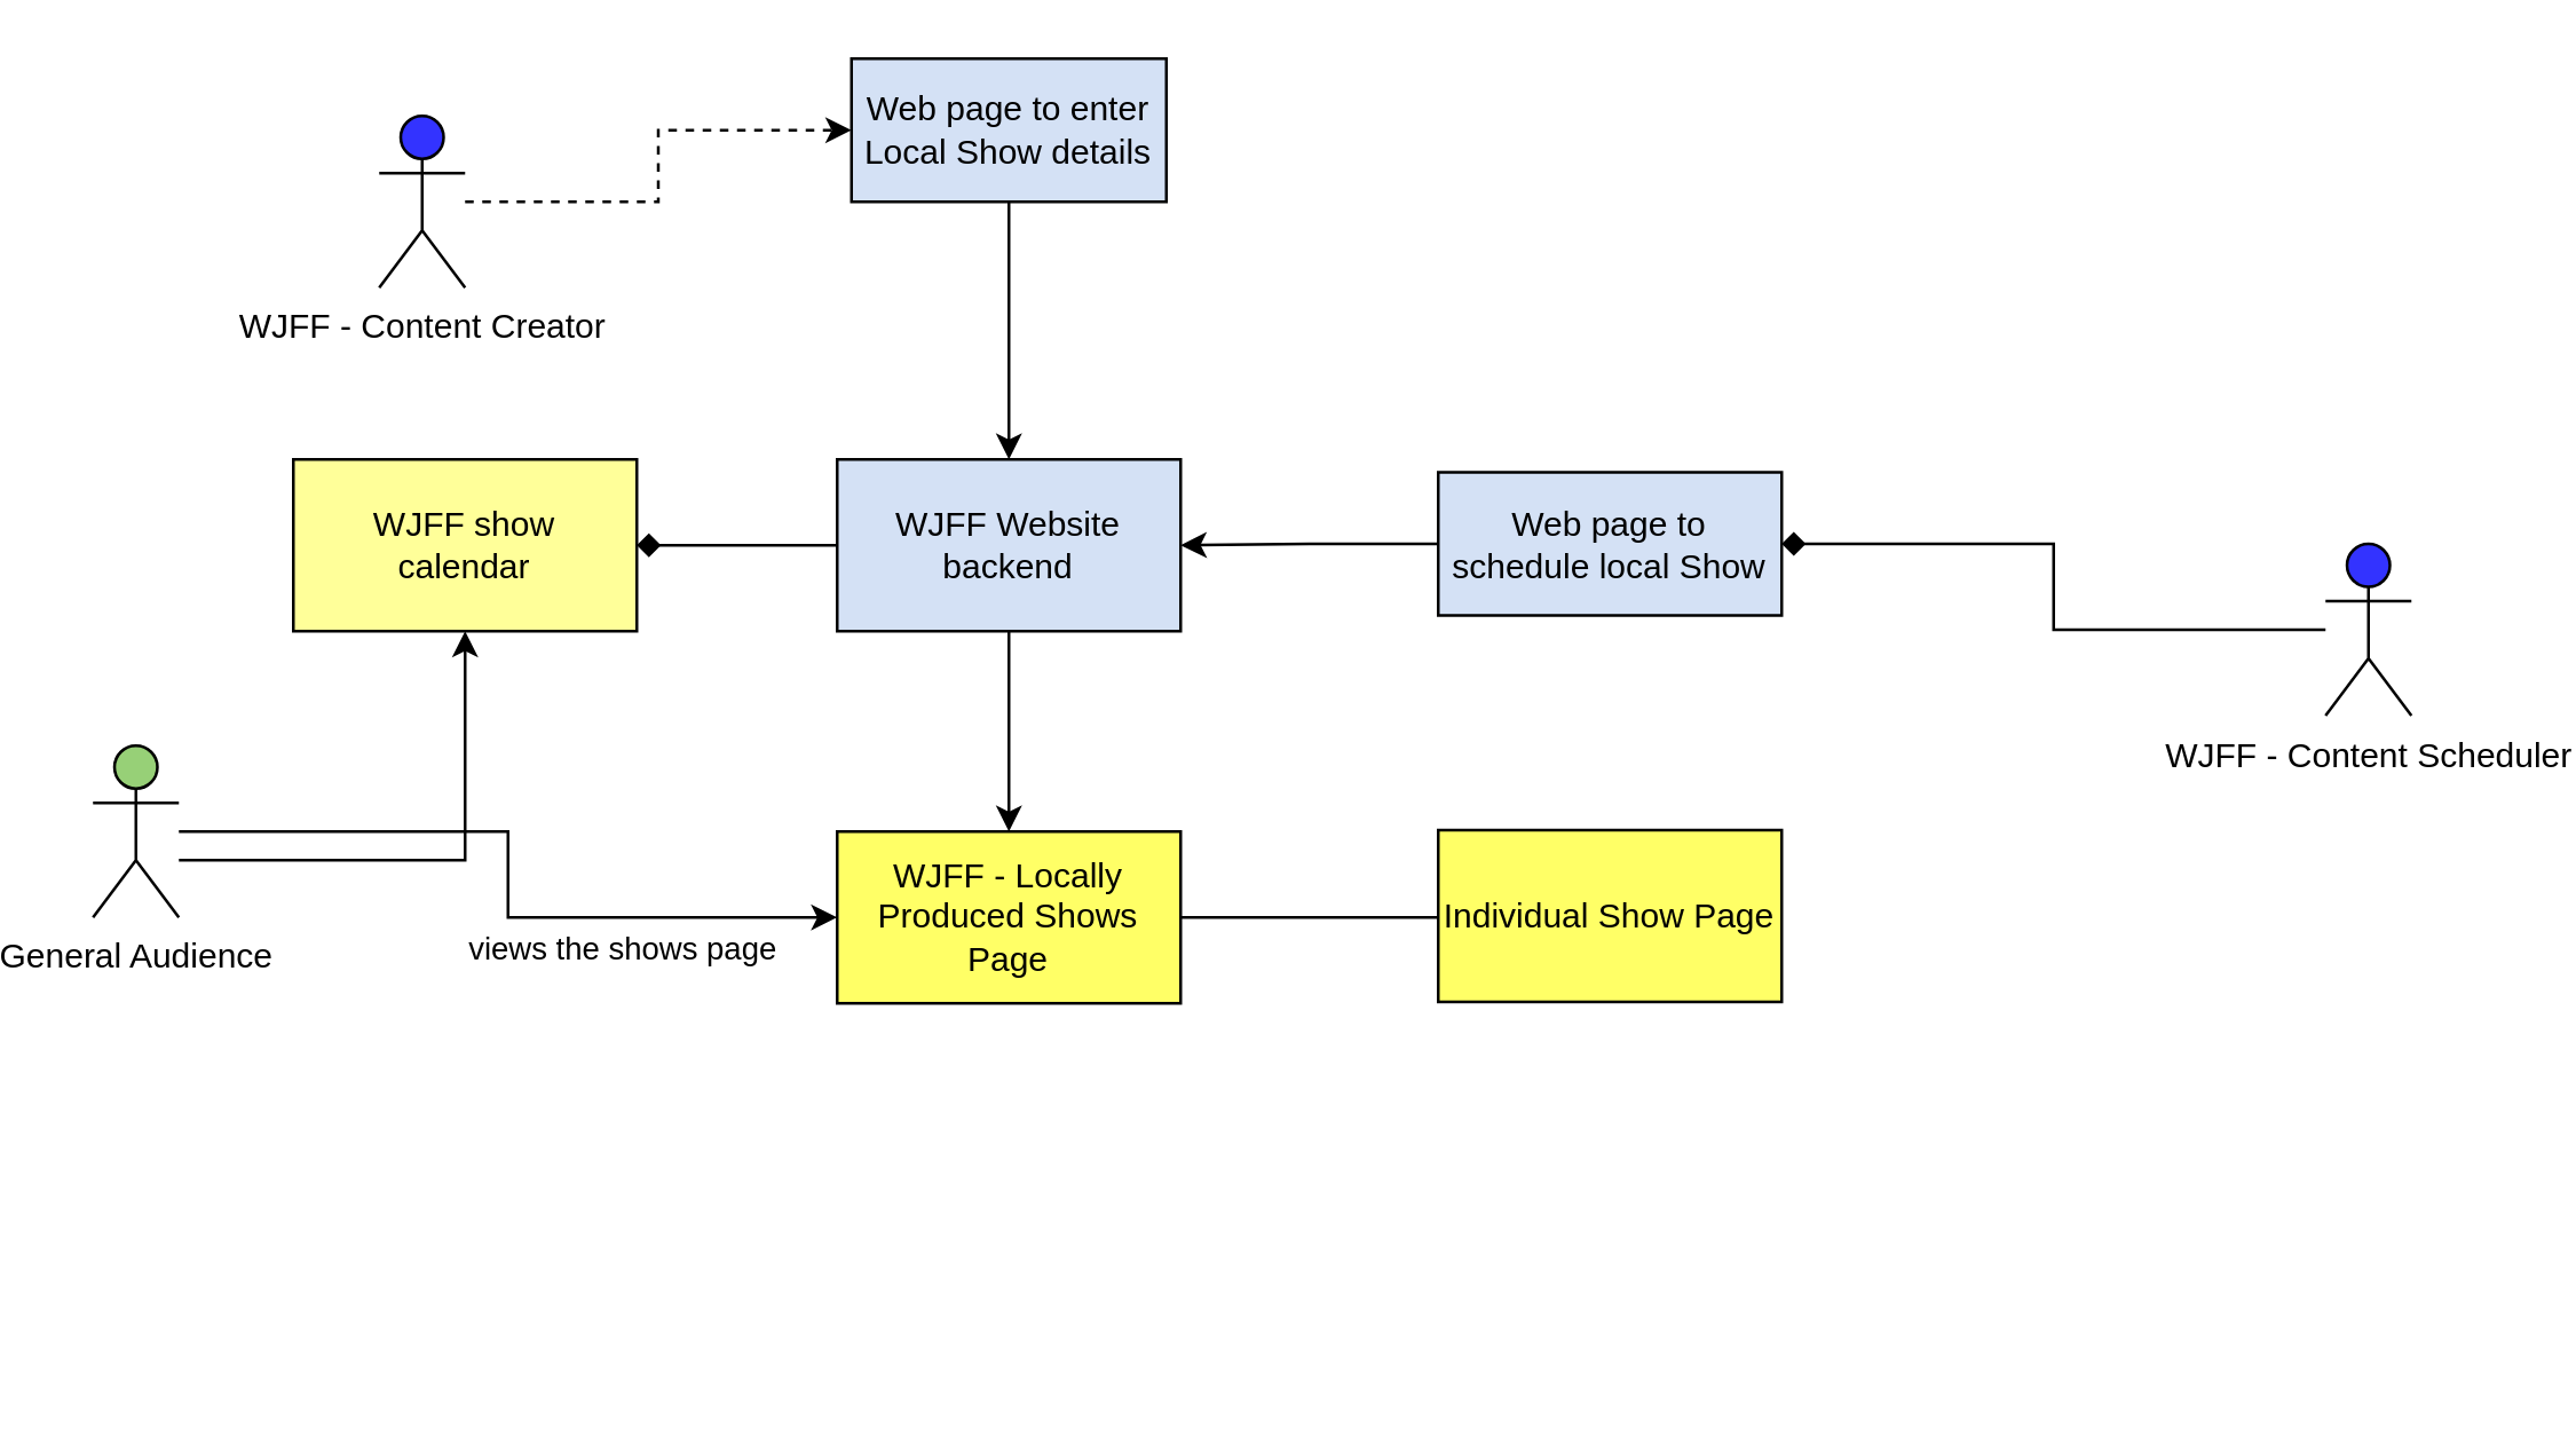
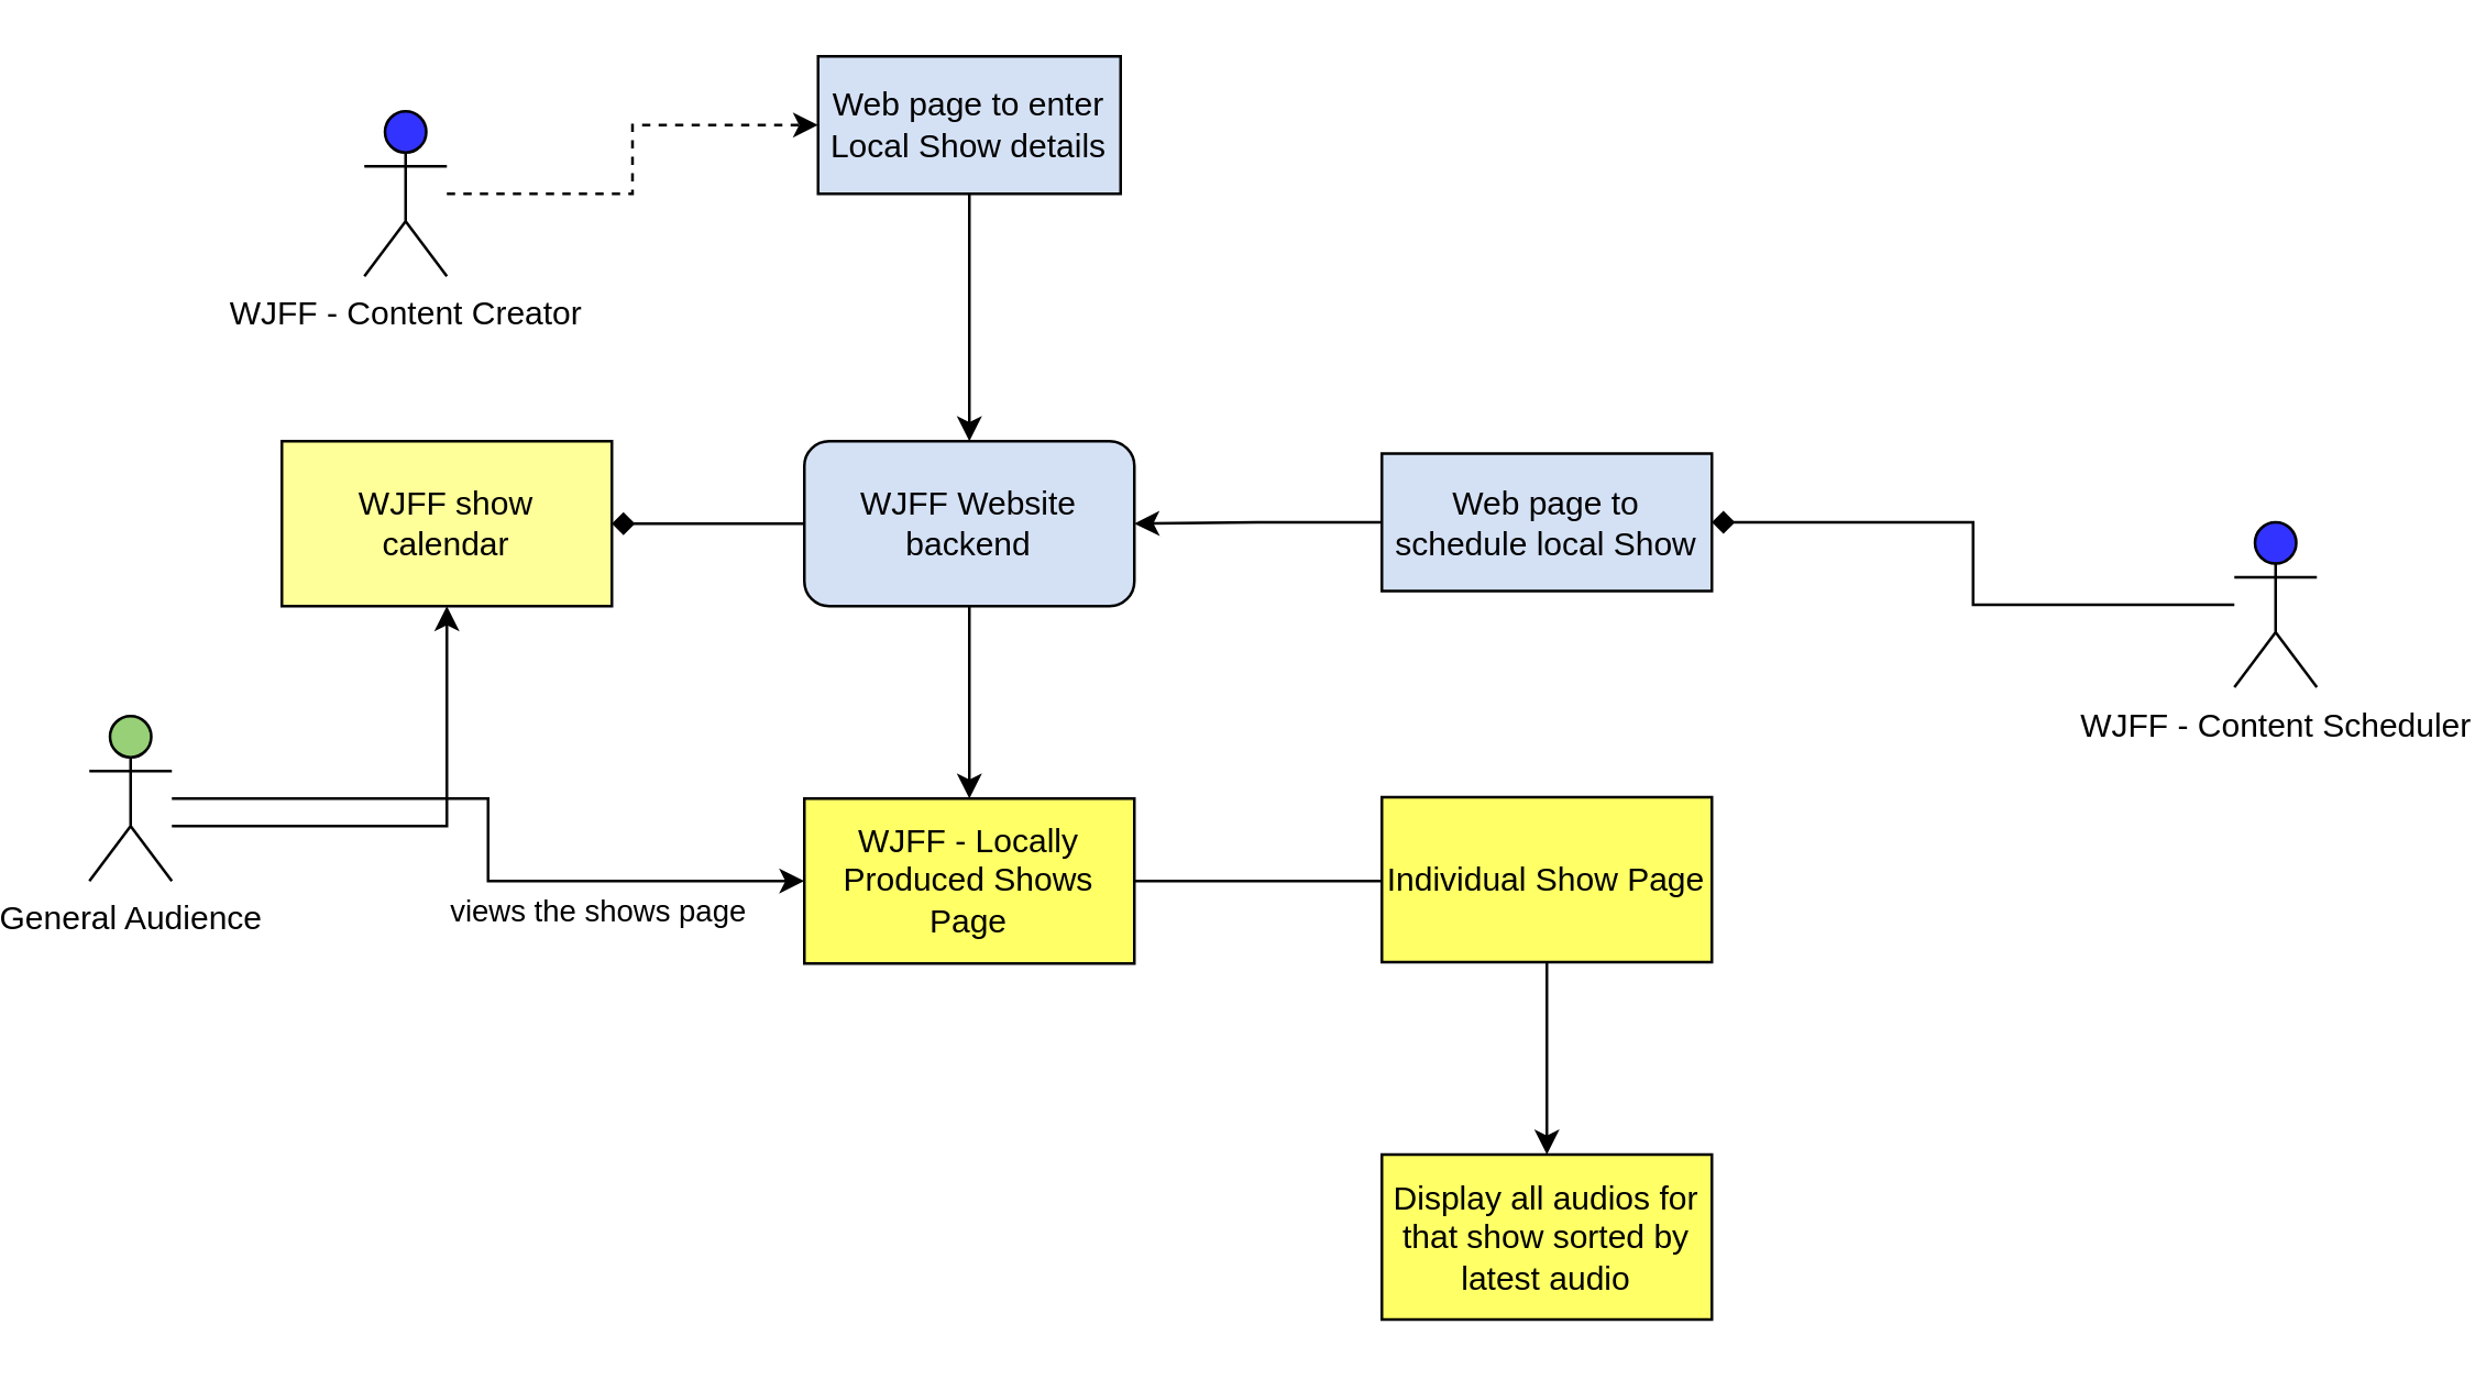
  <mxCell id="0" />
  <mxCell id="1" parent="0" />
  <mxCell id="2" style="edgeStyle=orthogonalEdgeStyle;rounded=0;orthogonalLoop=1;jettySize=auto;html=1;entryX=1;entryY=0.5;entryDx=0;entryDy=0;" edge="1" parent="1" source="3" target="6"><mxGeometry relative="1" as="geometry" /></mxCell>
  <mxCell id="3" value="Web page to schedule local Show" style="rounded=0;whiteSpace=wrap;html=1;fillColor=#D4E1F5;" vertex="1" parent="1"><mxGeometry x="490" y="164.5" width="120" height="50" as="geometry" /></mxCell>
  <mxCell id="4" style="edgeStyle=orthogonalEdgeStyle;rounded=0;orthogonalLoop=1;jettySize=auto;html=1;entryX=0.5;entryY=0;entryDx=0;entryDy=0;" edge="1" parent="1" source="6" target="10"><mxGeometry relative="1" as="geometry" /></mxCell>
  <mxCell id="5" style="edgeStyle=orthogonalEdgeStyle;rounded=0;orthogonalLoop=1;jettySize=auto;html=1;entryX=1;entryY=0.5;entryDx=0;entryDy=0;endArrow=diamond;" edge="1" parent="1" source="6" target="22"><mxGeometry relative="1" as="geometry" /></mxCell>
- <mxCell id="6" value="WJFF Website backend" style="rounded=0;whiteSpace=wrap;html=1;fillColor=#D4E1F5;" vertex="1" parent="1"><mxGeometry x="280" y="160" width="120" height="60" as="geometry" /></mxCell>
+ <mxCell id="6" value="WJFF Website backend" style="whiteSpace=wrap;html=1;fillColor=#D4E1F5;rounded=1;" vertex="1" parent="1"><mxGeometry x="280" y="160" width="120" height="60" as="geometry" /></mxCell>
  <mxCell id="7" style="edgeStyle=orthogonalEdgeStyle;rounded=0;orthogonalLoop=1;jettySize=auto;html=1;entryX=0.5;entryY=0;entryDx=0;entryDy=0;" edge="1" parent="1" source="8" target="6"><mxGeometry relative="1" as="geometry" /></mxCell>
  <mxCell id="8" value="Web page to enter Local Show details" style="rounded=0;whiteSpace=wrap;html=1;fillColor=#D4E1F5;" vertex="1" parent="1"><mxGeometry x="285" y="20" width="110" height="50" as="geometry" /></mxCell>
  <mxCell id="9" style="edgeStyle=orthogonalEdgeStyle;rounded=0;orthogonalLoop=1;jettySize=auto;html=1;" edge="1" parent="1" source="10"><mxGeometry relative="1" as="geometry"><mxPoint x="550" y="320" as="targetPoint" /></mxGeometry></mxCell>
  <mxCell id="10" value="WJFF - Locally Produced Shows Page" style="rounded=0;whiteSpace=wrap;html=1;fillColor=#FFFF66;" vertex="1" parent="1"><mxGeometry x="280" y="290" width="120" height="60" as="geometry" /></mxCell>
+ <mxCell id="11" style="edgeStyle=orthogonalEdgeStyle;rounded=0;orthogonalLoop=1;jettySize=auto;html=1;entryX=0.5;entryY=0;entryDx=0;entryDy=0;" edge="1" parent="1" source="12" target="17"><mxGeometry relative="1" as="geometry" /></mxCell>
  <mxCell id="12" value="Individual Show Page" style="rounded=0;whiteSpace=wrap;html=1;fillColor=#FFFF66;" vertex="1" parent="1"><mxGeometry x="490" y="289.5" width="120" height="60" as="geometry" /></mxCell>
  <mxCell id="13" style="edgeStyle=orthogonalEdgeStyle;rounded=0;orthogonalLoop=1;jettySize=auto;html=1;entryX=0;entryY=0.5;entryDx=0;entryDy=0;" edge="1" parent="1" source="16" target="10"><mxGeometry relative="1" as="geometry" /></mxCell>
  <mxCell id="14" value="views the shows page" style="edgeLabel;html=1;align=center;verticalAlign=middle;resizable=0;points=[];" vertex="1" connectable="0" parent="13"><mxGeometry x="-0.209" y="-1" relative="1" as="geometry"><mxPoint x="51" y="39" as="offset" /></mxGeometry></mxCell>
  <mxCell id="15" style="edgeStyle=orthogonalEdgeStyle;rounded=0;orthogonalLoop=1;jettySize=auto;html=1;entryX=0.5;entryY=1;entryDx=0;entryDy=0;" edge="1" parent="1" source="16" target="22"><mxGeometry relative="1" as="geometry"><Array as="points"><mxPoint x="65" y="300" /><mxPoint x="150" y="300" /></Array></mxGeometry></mxCell>
  <mxCell id="16" value="General Audience" style="shape=umlActor;verticalLabelPosition=bottom;verticalAlign=top;html=1;outlineConnect=0;fillColor=#97D077;" vertex="1" parent="1"><mxGeometry x="20" y="260" width="30" height="60" as="geometry" /></mxCell>
+ <mxCell id="17" value="Display all audios for that show sorted by latest audio" style="rounded=0;whiteSpace=wrap;html=1;fillColor=#FFFF66;" vertex="1" parent="1"><mxGeometry x="490" y="419.5" width="120" height="60" as="geometry" /></mxCell>
  <mxCell id="18" style="edgeStyle=orthogonalEdgeStyle;rounded=0;orthogonalLoop=1;jettySize=auto;html=1;dashed=1;" edge="1" parent="1" source="19" target="8"><mxGeometry relative="1" as="geometry" /></mxCell>
  <mxCell id="19" value="WJFF - Content Creator" style="shape=umlActor;verticalLabelPosition=bottom;verticalAlign=top;html=1;outlineConnect=0;fillColor=#3333FF;" vertex="1" parent="1"><mxGeometry x="120" y="40" width="30" height="60" as="geometry" /></mxCell>
  <mxCell id="20" style="edgeStyle=orthogonalEdgeStyle;rounded=0;orthogonalLoop=1;jettySize=auto;html=1;entryX=1;entryY=0.5;entryDx=0;entryDy=0;endArrow=diamond;" edge="1" parent="1" source="21" target="3"><mxGeometry relative="1" as="geometry" /></mxCell>
  <mxCell id="21" value="WJFF - Content Scheduler" style="shape=umlActor;verticalLabelPosition=bottom;verticalAlign=top;html=1;outlineConnect=0;fillColor=#3333FF;" vertex="1" parent="1"><mxGeometry x="800" y="189.5" width="30" height="60" as="geometry" /></mxCell>
  <mxCell id="22" value="WJFF show &lt;br&gt;calendar" style="rounded=0;whiteSpace=wrap;html=1;fillColor=#FFFF99;" vertex="1" parent="1"><mxGeometry x="90" y="160" width="120" height="60" as="geometry" /></mxCell>
